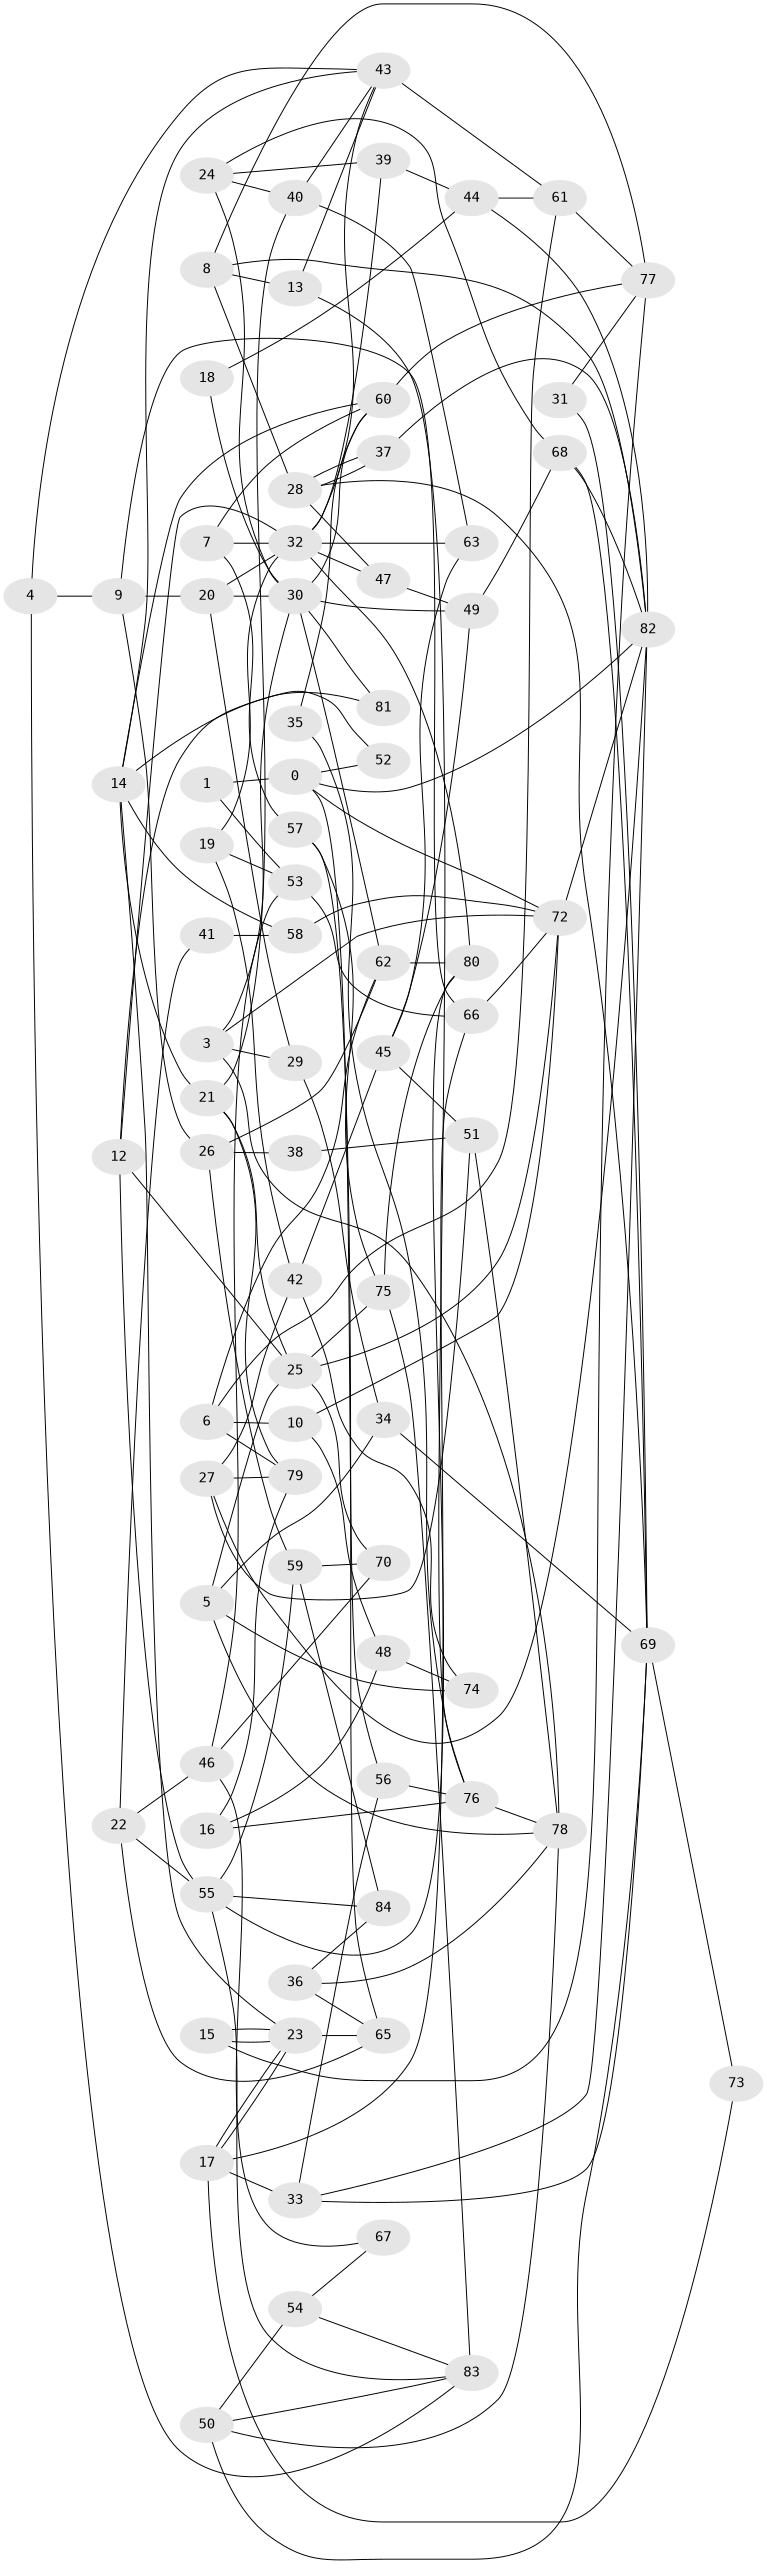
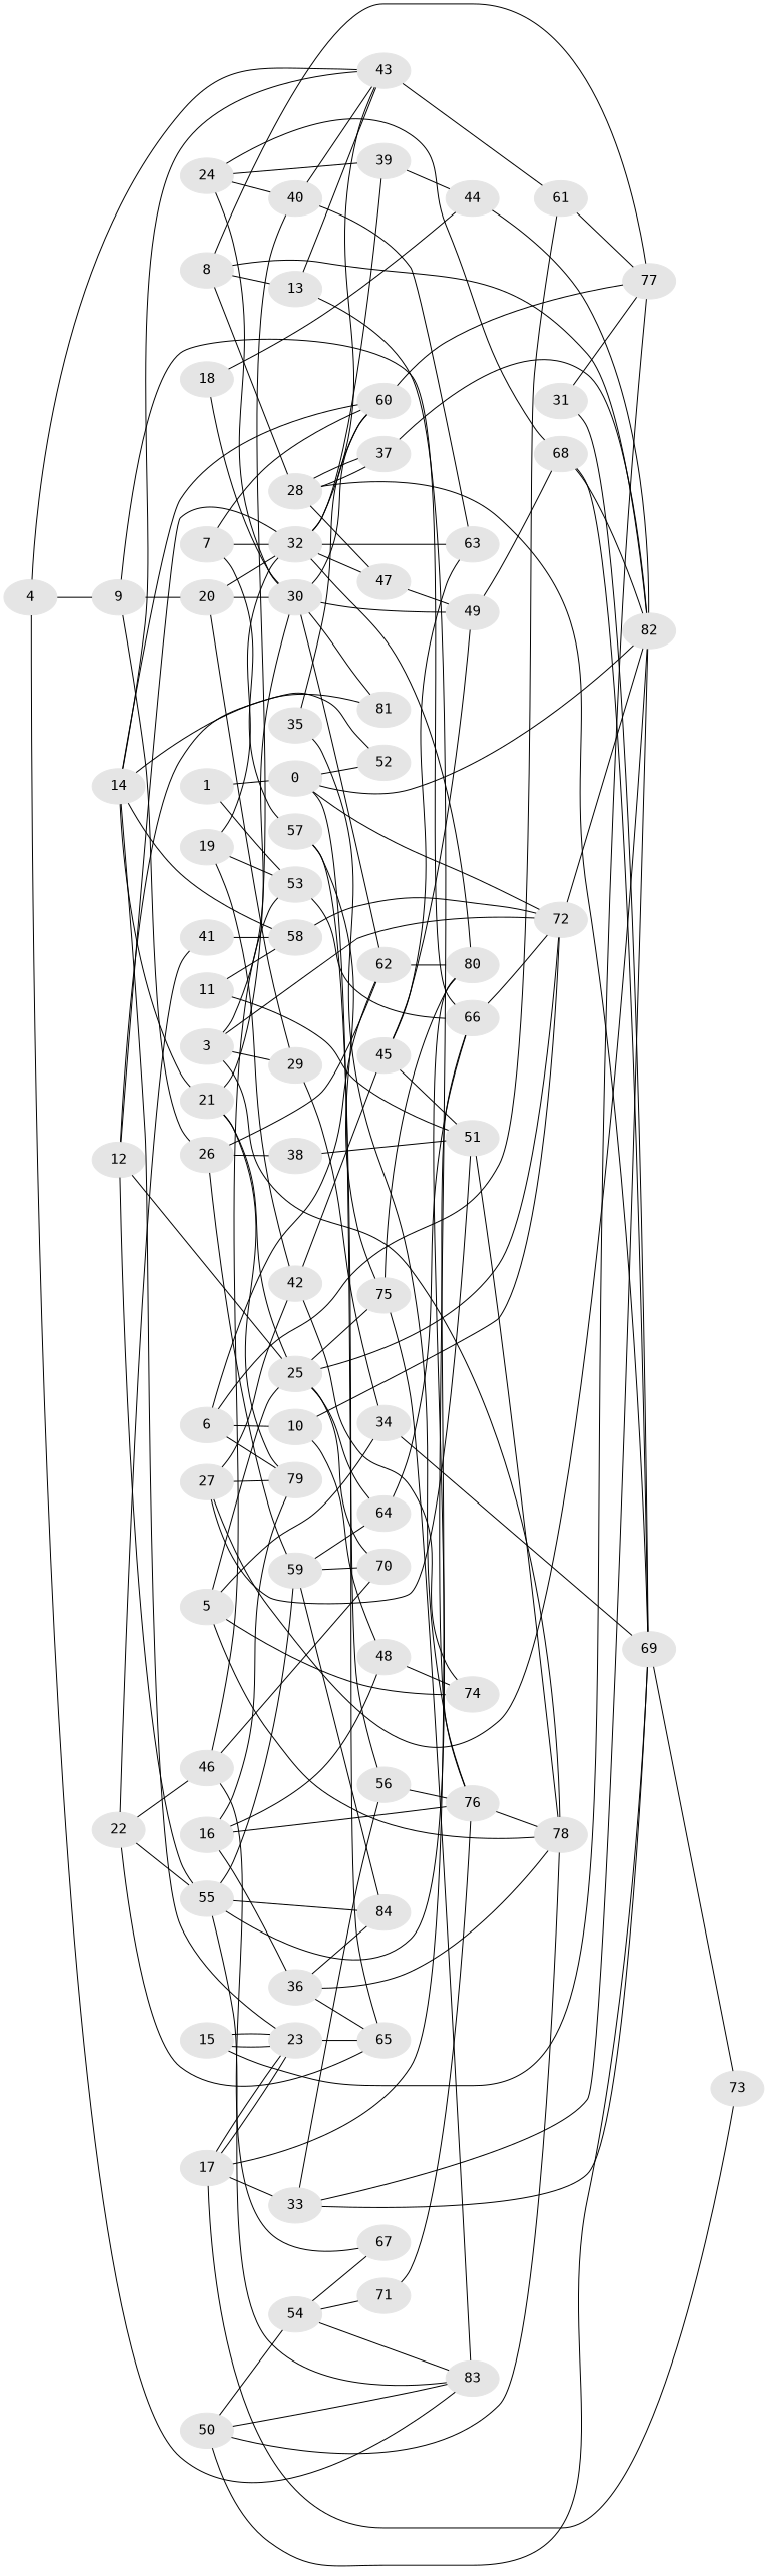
  graph {
    fontname="DejaVu Sans Mono"
    rankdir=LR
    node [color=gray90 fontname="DejaVu Sans Mono" style=filled]
    edge [fontname="DejaVu Sans Mono"]
    n1 [label=0]
    1
    53
    52
    56
    72
    82
    66
    76
    3
    29
    30
    78
    34
    62
    60
    81
    49
    4
    9
    43
    83
    20
    26
    61
    5
    25
    74
+   64
    70
    75
    69
    6
    10
    79
    48
    77
    80
    7
    32
    57
    39
    47
    63
    65
    8
    13
    28
    37
    38
    59
+   11
    51
    58
    12
    55
    84
    14
    21
    23
    40
    15
    16
    36
    17
    33
    73
    18
    44
    19
    42
    45
    22
    41
    46
    67
    24
    68
    27
    31
    35
    50
    54
+   71
    n1 -- 52
    n1 -- 56
    n1 -- 72
    n1 -- 82
    1 -- n1
    1 -- 53
    53 -- 66
    56 -- 76
    72 -- 82
    66 -- 72
    76 -- 78
    3 -- 72
    3 -- 29
    3 -- 30
    3 -- 78
    29 -- 34
    30 -- 62
    30 -- 60
    30 -- 81
    30 -- 49
    34 -- 69
    62 -- 80
    60 -- 77
    49 -- 68
    4 -- 9
    4 -- 43
    4 -- 83
    9 -- 66
    9 -- 20
    9 -- 26
    43 -- 61
    20 -- 29
    20 -- 30
    20 -- 32
    26 -- 62
    26 -- 38
    26 -- 59
    61 -- 77
    5 -- 78
    5 -- 34
    5 -- 25
    5 -- 74
    25 -- 72
+   25 -- 64
    25 -- 70
    25 -- 75
+   64 -- 66
    75 -- 83
    75 -- 80
    69 -- 73
    6 -- 62
    6 -- 61
    6 -- 10
    6 -- 79
    10 -- 72
    10 -- 48
    48 -- 74
    7 -- 60
    7 -- 32
    7 -- 57
    32 -- 43
    32 -- 80
    32 -- 39
    32 -- 47
    32 -- 63
    57 -- 75
    57 -- 65
    39 -- 44
    47 -- 49
    8 -- 82
    8 -- 77
    8 -- 13
    8 -- 28
    13 -- 76
    13 -- 43
    28 -- 69
    28 -- 47
    28 -- 37
    28 -- 37
    37 -- 82
    38 -- 51
+   59 -- 64
    59 -- 70
    59 -- 84
+   11 -- 51
+   11 -- 58
    51 -- 78
    58 -- 72
    12 -- 81
    12 -- 25
    12 -- 32
    12 -- 55
    55 -- 83
    55 -- 80
    55 -- 59
    55 -- 84
    14 -- 52
    14 -- 60
    14 -- 43
    14 -- 58
    14 -- 21
    14 -- 23
    21 -- 25
    21 -- 79
    21 -- 40
    23 -- 65
    40 -- 43
    40 -- 63
    15 -- 77
    15 -- 23
    15 -- 23
    16 -- 76
    16 -- 79
    16 -- 48
+   16 -- 36
    36 -- 78
    36 -- 65
    36 -- 84
    17 -- 66
    17 -- 23
    17 -- 23
    17 -- 33
    17 -- 73
    33 -- 56
    33 -- 82
    33 -- 69
    18 -- 30
    18 -- 44
    44 -- 82
-   44 -- 61
    19 -- 53
    19 -- 32
    19 -- 42
    42 -- 74
    42 -- 45
    45 -- 49
    45 -- 63
    45 -- 51
    22 -- 65
    22 -- 55
    22 -- 41
    22 -- 46
    41 -- 58
    46 -- 53
    46 -- 70
    46 -- 67
    24 -- 30
    24 -- 39
    24 -- 40
    24 -- 68
    68 -- 82
    68 -- 69
    27 -- 82
    27 -- 79
    27 -- 51
    27 -- 42
    31 -- 69
    31 -- 77
    35 -- 76
    35 -- 60
    50 -- 78
    50 -- 83
    50 -- 69
    50 -- 54
    54 -- 83
    54 -- 67
+   54 -- 71
+   71 -- 76
  }
